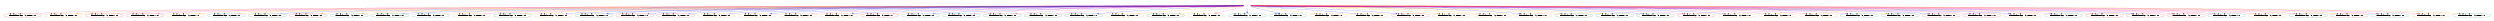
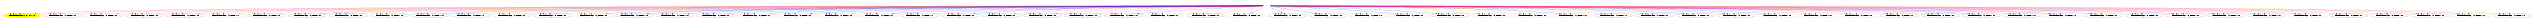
  digraph {
    node [color=darkorange]
    edge [color=deeppink arrowhead=odot]
    n1 [label="." shape=none]
+   n2 [fillcolor=yellow label="eaEtaAbstract (_, _)  = ... ??" style=filled]
    n3 [label="eaEtaAbstract   (_, ALet... ??" color=red]
    n4 [label="eaEtaAbstract   (_, ALet... ??"]
    n5 [label="eaEtaAbstract   (_, ALet... ??" color=red]
    n6 [label="eaEtaAbstract   (_, ALet... ??" color=red]
    n7 [label="eaEtaAbstract   (_, ALet... ??"]
    n8 [label="eaEtaAbstract   (_, ALet... ??" color=teal]
    n9 [label="eaEtaAbstract   (_, ALet... ??" color=darkgreen]
    n10 [label="eaEtaAbstract   (_, ALet... ??" color=red]
    n11 [label="eaEtaAbstract   (_, ALet... ??" color=teal]
    n12 [label="eaEtaAbstract   (_, ALet... ??" color=darkgreen]
    n13 [label="eaEtaAbstract   (_, ALet... ??" color=teal]
    n14 [label="eaEtaAbstract   (_, ALet... ??"]
    n15 [label="eaEtaAbstract   (_, ALet... ??" color=darkgreen]
    n16 [label="eaEtaAbstract   (_, ALet... ??"]
    n17 [label="eaEtaAbstract   (_, ALet... ??" color=darkgreen]
    n18 [label="eaEtaAbstract   (_, ALet... ??" color=red]
    n19 [label="eaEtaAbstract   (_, ALet... ??" color=red]
    n20 [label="eaEtaAbstract   (_, ALet... ??"]
    n21 [label="eaEtaAbstract   (_, ALet... ??"]
    n22 [label="eaEtaAbstract   (_, ALet... ??"]
    n23 [label="eaEtaAbstract   (_, ALet... ??"]
    n24 [label="eaEtaAbstract   (_, ALet... ??" color=red]
    n25 [label="eaEtaAbstract   (_, ALet... ??" color=teal]
    n26 [label="eaEtaAbstract   (_, ALet... ??" color=teal]
    n27 [label="eaEtaAbstract   (_, ALet... ??" color=darkgreen]
    n28 [label="eaEtaAbstract   (_, ALet... ??" color=darkgreen]
    n29 [label="eaEtaAbstract   (_, ALet... ??" color=darkgreen]
    n30 [label="eaEtaAbstract   (_, ALet... ??"]
    n31 [label="eaEtaAbstract   (_, ALet... ??" color=darkgreen]
    n32 [label="eaEtaAbstract   (_, ALet... ??"]
    n33 [label="eaEtaAbstract   (_, ALet... ??" color=teal]
    n34 [label="eaEtaAbstract   (_, ALet... ??" color=teal]
    n35 [label="eaEtaAbstract   (_, ALet... ??"]
    n36 [label="eaEtaAbstract   (_, ALet... ??"]
    n37 [label="eaEtaAbstract   (_, ALet... ??" color=red]
    n38 [label="eaEtaAbstract   (_, ALet... ??"]
    n39 [label="eaEtaAbstract   (_, ALet... ??"]
    n40 [label="eaEtaAbstract   (_, ALet... ??"]
    n41 [label="eaEtaAbstract   (_, ALet... ??" color=darkgreen]
    n42 [label="eaEtaAbstract   (_, ALet... ??" color=darkgreen]
    n43 [label="eaEtaAbstract   (_, ALet... ??" color=darkgreen]
    n44 [label="eaEtaAbstract   (_, ALet... ??" color=red]
    n45 [label="eaEtaAbstract   (_, ALet... ??"]
    n46 [label="eaEtaAbstract   (_, ALet... ??"]
    n47 [label="eaEtaAbstract   (_, ALet... ??"]
    n48 [label="eaEtaAbstract   (_, ALet... ??" color=teal]
    n49 [label="eaEtaAbstract   (_, ALet... ??" color=darkgreen]
    n50 [label="eaEtaAbstract   (_, ALet... ??" color=red]
    n51 [label="eaEtaAbstract   (_, ALet... ??" color=red]
    n52 [label="eaEtaAbstract   (_, ALet... ??"]
    n53 [label="eaEtaAbstract   (_, ALet... ??" color=teal]
    n54 [label="eaEtaAbstract   (_, ALet... ??" color=red]
    n55 [label="eaEtaAbstract   (_, ALet... ??" color=red]
    n56 [label="eaEtaAbstract   (_, ALet... ??" color=red]
    n57 [label="eaEtaAbstract   (_, ALet... ??" color=teal]
    n58 [label="eaEtaAbstract   (_, ALet... ??"]
    n59 [label="eaEtaAbstract   (_, ALet... ??" color=darkgreen]
    n60 [label="eaEtaAbstract   (_, ALet... ??" color=red]
    n61 [label="eaEtaAbstract   (_, ALet... ??" color=teal]
    n62 [label="eaEtaAbstract   (_, ALet... ??"]
    n63 [label="eaEtaAbstract   (_, ALet... ??" color=teal]
+   n1 -> n2 [arrowhead=vee]
    n1 -> n3
    n1 -> n4 [color=darkorange arrowhead=vee]
    n1 -> n5
    n1 -> n6 [arrowhead=tee]
    n1 -> n7 [color=darkorange arrowhead=vee]
    n1 -> n8 [color=darkorange arrowhead=tee]
    n1 -> n9 [color=blue]
    n1 -> n10 [color=darkorange arrowhead=vee]
    n1 -> n11 [color=darkorange arrowhead=vee]
    n1 -> n12 [color=blue]
    n1 -> n13 [color=darkorange]
    n1 -> n14
    n1 -> n15 [color=darkorange arrowhead=tee]
    n1 -> n16 [color=blue arrowhead=tee]
    n1 -> n17 [color=blue arrowhead=vee]
    n1 -> n18 [color=blue arrowhead=tee]
    n1 -> n19 [color=blue]
    n1 -> n20 [color=blue]
    n1 -> n21 [color=blue arrowhead=vee]
    n1 -> n22
    n1 -> n23 [color=blue arrowhead=vee]
    n1 -> n24
    n1 -> n25 [color=blue arrowhead=tee]
    n1 -> n26 [arrowhead=tee]
    n1 -> n27 [arrowhead=vee]
    n1 -> n28
    n1 -> n29 [color=blue arrowhead=vee]
    n1 -> n30 [color=darkorange]
    n1 -> n31 [color=darkorange arrowhead=vee]
    n1 -> n32 [arrowhead=vee]
    n1 -> n33 [color=blue arrowhead=vee]
    n1 -> n34 [color=blue arrowhead=tee]
    n1 -> n35 [color=darkorange]
    n1 -> n36 [color=blue]
    n1 -> n37 [color=blue arrowhead=vee]
    n1 -> n38 [color=darkorange arrowhead=vee]
    n1 -> n39 [color=darkorange]
    n1 -> n40 [color=blue arrowhead=tee]
    n1 -> n41 [color=darkorange arrowhead=tee]
    n1 -> n42 [color=darkorange]
    n1 -> n43 [color=blue]
    n1 -> n44 [arrowhead=tee]
    n1 -> n45 [color=blue]
    n1 -> n46
    n1 -> n47
    n1 -> n48 [arrowhead=tee]
    n1 -> n49 [color=darkorange arrowhead=vee]
    n1 -> n50 [color=blue]
    n1 -> n51
    n1 -> n52 [color=blue arrowhead=vee]
    n1 -> n53 [arrowhead=tee]
    n1 -> n54 [color=darkorange]
    n1 -> n55 [color=blue arrowhead=tee]
    n1 -> n56 [arrowhead=vee]
    n1 -> n57
    n1 -> n58
    n1 -> n59
    n1 -> n60 [color=darkorange]
    n1 -> n61 [arrowhead=vee]
    n1 -> n62 [arrowhead=tee]
    n1 -> n63 [color=darkorange]
  }
